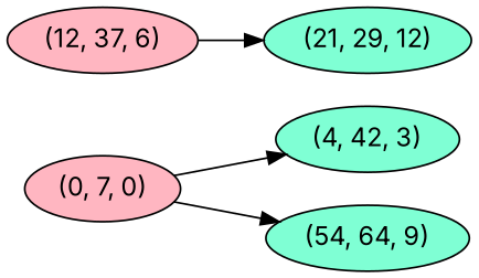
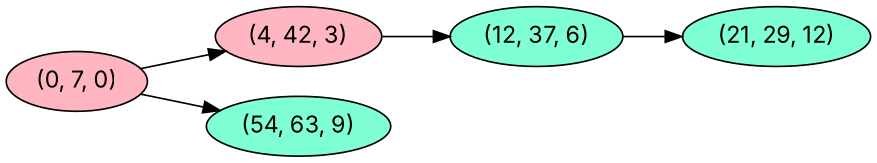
  digraph {
    fontname=Inter
    rankdir=LR
    node [fillcolor=aquamarine fontname=Inter style=filled]
    edge [fontname=Inter]
    n1 [fillcolor=lightpink label="(0, 7, 0)"]
-   "(4, 42, 3)"
-   "(54, 63, 9)" [label="(54, 64, 9)"]
-   "(12, 37, 6)" [fillcolor=lightpink]
+   "(4, 42, 3)" [fillcolor=lightpink]
+   "(54, 63, 9)"
+   "(12, 37, 6)"
    "(21, 29, 12)"
    n1 -> "(4, 42, 3)"
    n1 -> "(54, 63, 9)"
+   "(4, 42, 3)" -> "(12, 37, 6)"
    "(12, 37, 6)" -> "(21, 29, 12)"
  }
